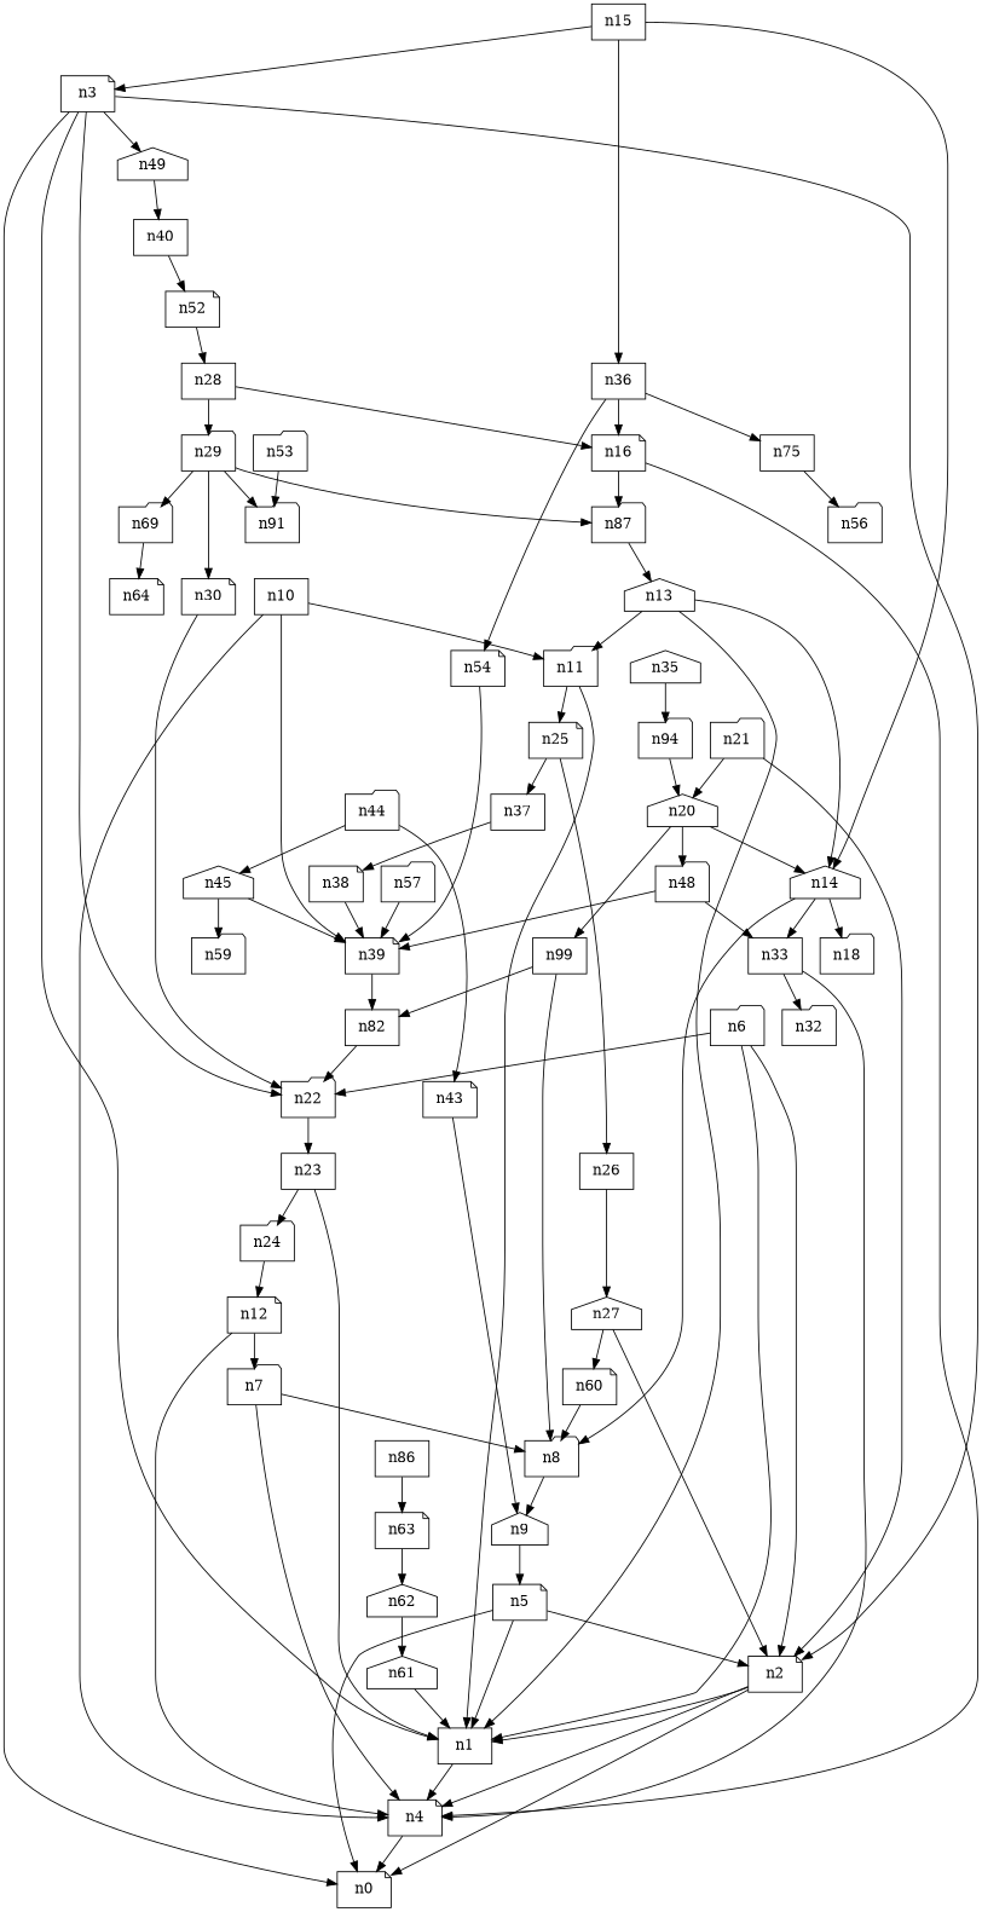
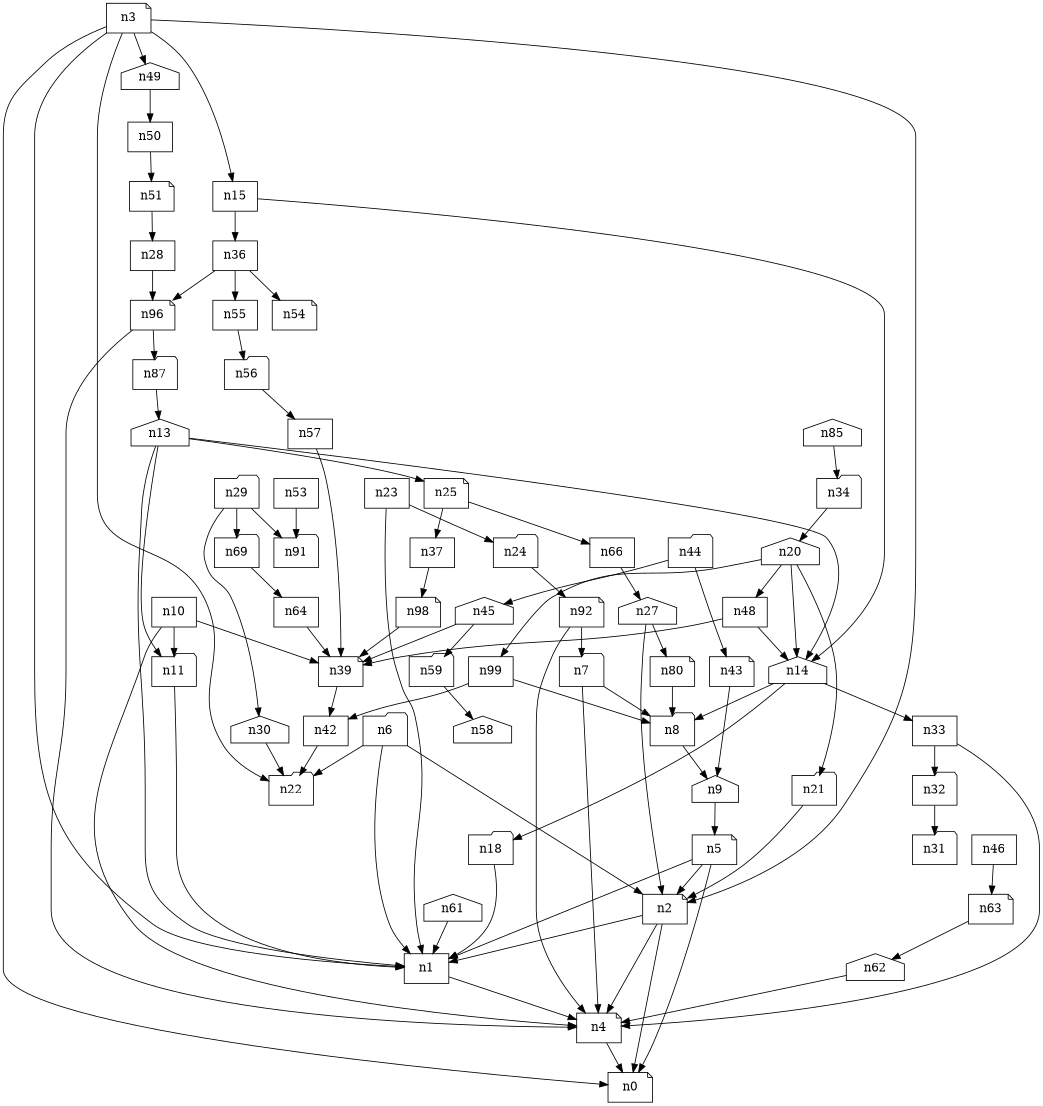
  digraph {
    node [shape=folder]
    n1 [shape=box]
    n4 [shape=note]
    n0 [shape=note]
    n2 [shape=note]
    n3 [shape=note]
    n15 [shape=box]
    n22
    n49 [shape=house]
    n14 [shape=house]
    n36 [shape=box]
    n23 [shape=box]
-   n50 [shape=box label=n40]
+   n50 [shape=box]
    n8
    n18
    n33 [shape=box]
-   n16 [shape=note]
+   n16 [shape=note label=n96]
    n54 [shape=note]
-   n55 [shape=box label=n75]
+   n55 [shape=box]
    n24
-   n51 [shape=note label=n52]
+   n51 [shape=note]
    n5 [shape=note]
    n6
    n7
    n9 [shape=house]
    n10 [shape=box]
    n11
    n39 [shape=note]
    n25 [shape=note]
-   n42 [shape=box label=n82]
-   n26 [shape=box]
+   n42 [shape=box]
+   n26 [shape=box label=n66]
    n37 [shape=box]
    n27 [shape=house]
-   n38 [shape=note]
-   n12 [shape=note]
+   n38 [shape=note label=n98]
+   n12 [shape=note label=n92]
    n13 [shape=house]
    n32
+   n31
    n17 [label=n87]
-   n46 [shape=box label=n86]
+   n46 [shape=box]
    n63 [shape=note]
    n56
    n19 [label=n99 shape=box]
    n20 [shape=house]
    n21
-   n48
-   n60 [shape=note]
+   n48 [shape=box]
+   n60 [shape=note label=n80]
    n28 [shape=box]
    n29
-   n30 [shape=note]
+   n30 [shape=house]
    n41 [label=n91]
    n65 [label=n69]
-   n64 [shape=note]
-   n34 [label=n94]
-   n35 [shape=house]
+   n64 [shape=box]
+   n34
+   n35 [shape=house label=n85]
    n62 [shape=house]
-   n57
+   n57 [shape=box]
    n43 [shape=note]
    n44
    n45 [shape=house]
    n59
+   n58 [shape=house]
    n61 [shape=house]
-   n53
+   n53 [shape=box]
    n1 -> n4
    n4 -> n0
    n2 -> n1
    n2 -> n4
    n2 -> n0
    n3 -> n1
    n3 -> n0
    n3 -> n2
-   n15 -> n3
+   n3 -> n15
    n3 -> n22
    n3 -> n49
    n15 -> n14
    n15 -> n36
-   n22 -> n23
    n49 -> n50
    n14 -> n8
    n14 -> n18
    n14 -> n33
    n36 -> n16
    n36 -> n54
    n36 -> n55
    n23 -> n1
    n23 -> n24
    n50 -> n51
    n8 -> n9
+   n18 -> n1
    n33 -> n4
    n33 -> n32
    n16 -> n4
    n16 -> n17
-   n54 -> n39
+   n64 -> n39
    n55 -> n56
    n24 -> n12
    n51 -> n28
    n5 -> n1
    n5 -> n0
    n5 -> n2
    n6 -> n1
    n6 -> n2
    n6 -> n22
    n7 -> n4
    n7 -> n8
    n9 -> n5
    n10 -> n4
    n10 -> n11
    n10 -> n39
    n11 -> n1
-   n11 -> n25
+   n13 -> n25
    n39 -> n42
    n25 -> n26
    n25 -> n37
    n42 -> n22
    n26 -> n27
    n37 -> n38
    n27 -> n2
    n27 -> n60
    n38 -> n39
    n12 -> n4
    n12 -> n7
    n13 -> n1
    n13 -> n14
    n13 -> n11
+   n32 -> n31
    n17 -> n13
    n46 -> n63
    n63 -> n62
+   n56 -> n57
    n19 -> n8
    n19 -> n42
    n20 -> n14
    n20 -> n19
-   n21 -> n20
+   n20 -> n21
    n20 -> n48
    n21 -> n2
-   n48 -> n33
+   n48 -> n14
    n48 -> n39
    n60 -> n8
    n28 -> n16
-   n28 -> n29
-   n29 -> n17
    n29 -> n30
    n29 -> n41
    n29 -> n65
    n30 -> n22
    n65 -> n64
    n34 -> n20
    n35 -> n34
-   n62 -> n61
+   n62 -> n4
    n57 -> n39
    n43 -> n9
    n44 -> n43
    n44 -> n45
    n45 -> n39
    n45 -> n59
+   n59 -> n58
    n61 -> n1
    n53 -> n41
  }
